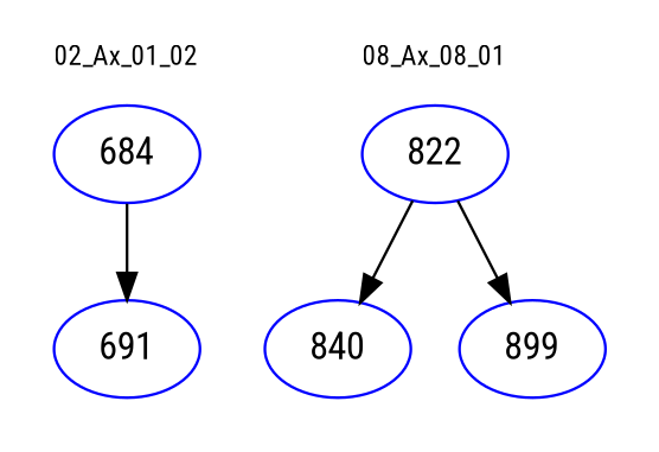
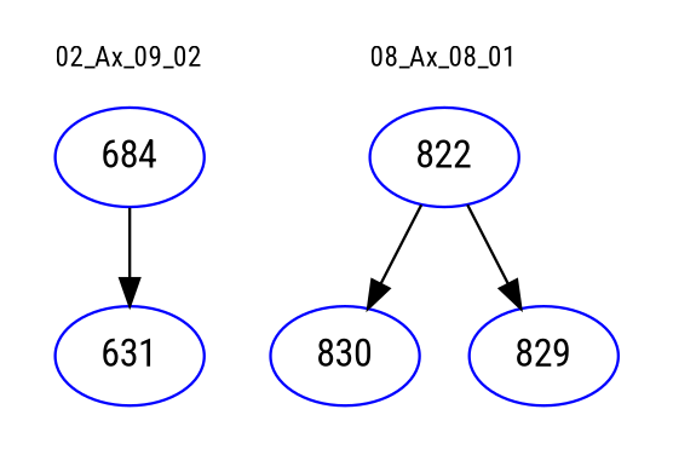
  digraph {
    fontname="Roboto Condensed"
    node [color=blue fontname="Roboto Condensed"]
    edge [color=black fontname="Roboto Condensed"]
    n1 [label=684]
-   n2 [label=691]
+   n2 [label=631]
    n3 [label=822]
-   n4 [label=840]
-   n5 [label=899]
+   n4 [label=830]
+   n5 [label=829]
    subgraph cluster_1 {
      color=white
      fontsize=10
-     label="02_Ax_01_02"
+     label="02_Ax_09_02"
      n1
      n2
    }
    subgraph cluster_2 {
      color=white
      fontsize=10
      label="08_Ax_08_01"
      n3
      n4
      n5
    }
    n1 -> n2
    n3 -> n4
    n3 -> n5
  }
